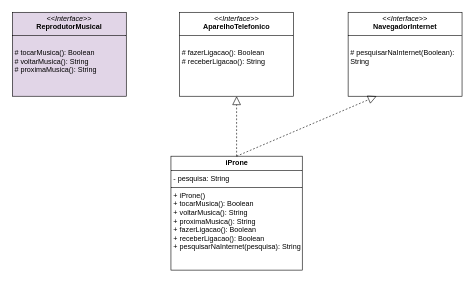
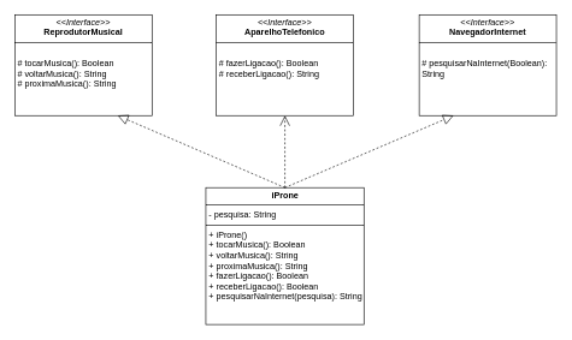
  <mxCell id="0" />
  <mxCell id="1" parent="0" />
- <mxCell id="2" value="&lt;p style=&quot;margin:0px;margin-top:4px;text-align:center;&quot;&gt;&lt;i&gt;&amp;lt;&amp;lt;Interface&amp;gt;&amp;gt;&lt;/i&gt;&lt;br&gt;&lt;b&gt;ReprodutorMusical&lt;/b&gt;&lt;/p&gt;&lt;hr size=&quot;1&quot; style=&quot;border-style:solid;&quot;&gt;&lt;p style=&quot;margin:0px;margin-left:4px;&quot;&gt;&lt;br&gt;&lt;/p&gt;&lt;p style=&quot;margin:0px;margin-left:4px;&quot;&gt;# tocarMusica(): Boolean&lt;/p&gt;&lt;p style=&quot;margin:0px;margin-left:4px;&quot;&gt;&lt;span style=&quot;background-color: initial;&quot;&gt;# voltarMusica(): String&lt;/span&gt;&lt;br&gt;&lt;/p&gt;&lt;p style=&quot;margin:0px;margin-left:4px;&quot;&gt;# proximaMusica(): String&lt;/p&gt;" style="verticalAlign=top;align=left;overflow=fill;html=1;whiteSpace=wrap;fillColor=#e1d5e7;" parent="1" vertex="1"><mxGeometry x="20" y="20" width="190" height="140" as="geometry" /></mxCell>
+ <mxCell id="2" value="&lt;p style=&quot;margin:0px;margin-top:4px;text-align:center;&quot;&gt;&lt;i&gt;&amp;lt;&amp;lt;Interface&amp;gt;&amp;gt;&lt;/i&gt;&lt;br&gt;&lt;b&gt;ReprodutorMusical&lt;/b&gt;&lt;/p&gt;&lt;hr size=&quot;1&quot; style=&quot;border-style:solid;&quot;&gt;&lt;p style=&quot;margin:0px;margin-left:4px;&quot;&gt;&lt;br&gt;&lt;/p&gt;&lt;p style=&quot;margin:0px;margin-left:4px;&quot;&gt;# tocarMusica(): Boolean&lt;/p&gt;&lt;p style=&quot;margin:0px;margin-left:4px;&quot;&gt;&lt;span style=&quot;background-color: initial;&quot;&gt;# voltarMusica(): String&lt;/span&gt;&lt;br&gt;&lt;/p&gt;&lt;p style=&quot;margin:0px;margin-left:4px;&quot;&gt;# proximaMusica(): String&lt;/p&gt;" style="verticalAlign=top;align=left;overflow=fill;html=1;whiteSpace=wrap;" parent="1" vertex="1"><mxGeometry x="20" y="20" width="190" height="140" as="geometry" /></mxCell>
  <mxCell id="3" value="&lt;p style=&quot;margin:0px;margin-top:4px;text-align:center;&quot;&gt;&lt;i&gt;&amp;lt;&amp;lt;Interface&amp;gt;&amp;gt;&lt;/i&gt;&lt;br&gt;&lt;b&gt;AparelhoTelefonico&lt;/b&gt;&lt;/p&gt;&lt;hr size=&quot;1&quot; style=&quot;border-style:solid;&quot;&gt;&lt;p style=&quot;margin:0px;margin-left:4px;&quot;&gt;&lt;br&gt;&lt;/p&gt;&lt;p style=&quot;margin:0px;margin-left:4px;&quot;&gt;# fazerLigacao(): Boolean&lt;br&gt;# receberLigacao(): String&lt;/p&gt;" style="verticalAlign=top;align=left;overflow=fill;html=1;whiteSpace=wrap;" parent="1" vertex="1"><mxGeometry x="299" y="20" width="190" height="140" as="geometry" /></mxCell>
  <mxCell id="4" value="&lt;p style=&quot;margin:0px;margin-top:4px;text-align:center;&quot;&gt;&lt;i&gt;&amp;lt;&amp;lt;Interface&amp;gt;&amp;gt;&lt;/i&gt;&lt;br&gt;&lt;b&gt;NavegadorInternet&lt;/b&gt;&lt;/p&gt;&lt;hr size=&quot;1&quot; style=&quot;border-style:solid;&quot;&gt;&lt;p style=&quot;margin:0px;margin-left:4px;&quot;&gt;&lt;br&gt;&lt;/p&gt;&lt;p style=&quot;margin:0px;margin-left:4px;&quot;&gt;# pesquisarNaInternet(Boolean): String&lt;br&gt;&lt;/p&gt;" style="verticalAlign=top;align=left;overflow=fill;html=1;whiteSpace=wrap;" parent="1" vertex="1"><mxGeometry x="580" y="20" width="190" height="140" as="geometry" /></mxCell>
  <mxCell id="5" value="&lt;p style=&quot;margin:0px;margin-top:4px;text-align:center;&quot;&gt;&lt;b&gt;iProne&lt;/b&gt;&lt;/p&gt;&lt;hr size=&quot;1&quot; style=&quot;border-style:solid;&quot;&gt;&lt;p style=&quot;margin:0px;margin-left:4px;&quot;&gt;- pesquisa: String&lt;/p&gt;&lt;hr size=&quot;1&quot; style=&quot;border-style:solid;&quot;&gt;&lt;p style=&quot;margin:0px;margin-left:4px;&quot;&gt;+ iProne()&lt;/p&gt;&lt;p style=&quot;margin:0px;margin-left:4px;&quot;&gt;+ tocarMusica(): Boolean&lt;/p&gt;&lt;p style=&quot;margin:0px;margin-left:4px;&quot;&gt;&lt;span style=&quot;background-color: initial;&quot;&gt;+ voltarMusica(): String&lt;/span&gt;&lt;br&gt;&lt;/p&gt;&lt;p style=&quot;margin:0px;margin-left:4px;&quot;&gt;+ proximaMusica(): String&lt;/p&gt;&lt;p style=&quot;margin:0px;margin-left:4px;&quot;&gt;+ fazerLigacao(): Boolean&lt;/p&gt;&lt;p style=&quot;margin:0px;margin-left:4px;&quot;&gt;+ receberLigacao(): Boolean&lt;/p&gt;&lt;p style=&quot;margin:0px;margin-left:4px;&quot;&gt;+ pesquisarNaInternet(pesquisa): String&lt;/p&gt;" style="verticalAlign=top;align=left;overflow=fill;html=1;whiteSpace=wrap;" parent="1" vertex="1"><mxGeometry x="284.5" y="260" width="219" height="190" as="geometry" /></mxCell>
- <mxCell id="7" value="" style="endArrow=block;dashed=1;endFill=0;endSize=12;html=1;rounded=0;entryX=0.5;entryY=1;entryDx=0;entryDy=0;exitX=0.5;exitY=0;exitDx=0;exitDy=0;" parent="1" source="5" target="3" edge="1"><mxGeometry width="160" relative="1" as="geometry"><mxPoint x="310" y="240" as="sourcePoint" /><mxPoint x="470" y="240" as="targetPoint" /></mxGeometry></mxCell>
+ <mxCell id="6" value="" style="endArrow=block;dashed=1;endFill=0;endSize=12;html=1;rounded=0;entryX=0.75;entryY=1;entryDx=0;entryDy=0;exitX=0.5;exitY=0;exitDx=0;exitDy=0;" parent="1" source="5" target="2" edge="1"><mxGeometry width="160" relative="1" as="geometry"><mxPoint x="310" y="240" as="sourcePoint" /><mxPoint x="470" y="240" as="targetPoint" /></mxGeometry></mxCell>
+ <mxCell id="7" value="" style="endArrow=open;dashed=1;endFill=0;endSize=12;html=1;rounded=0;entryX=0.5;entryY=1;entryDx=0;entryDy=0;exitX=0.5;exitY=0;exitDx=0;exitDy=0;" parent="1" source="5" target="3" edge="1"><mxGeometry width="160" relative="1" as="geometry"><mxPoint x="310" y="240" as="sourcePoint" /><mxPoint x="470" y="240" as="targetPoint" /></mxGeometry></mxCell>
  <mxCell id="8" value="" style="endArrow=block;dashed=1;endFill=0;endSize=12;html=1;rounded=0;entryX=0.25;entryY=1;entryDx=0;entryDy=0;exitX=0.5;exitY=0;exitDx=0;exitDy=0;" parent="1" source="5" target="4" edge="1"><mxGeometry width="160" relative="1" as="geometry"><mxPoint x="390" y="260" as="sourcePoint" /><mxPoint x="470" y="240" as="targetPoint" /></mxGeometry></mxCell>
